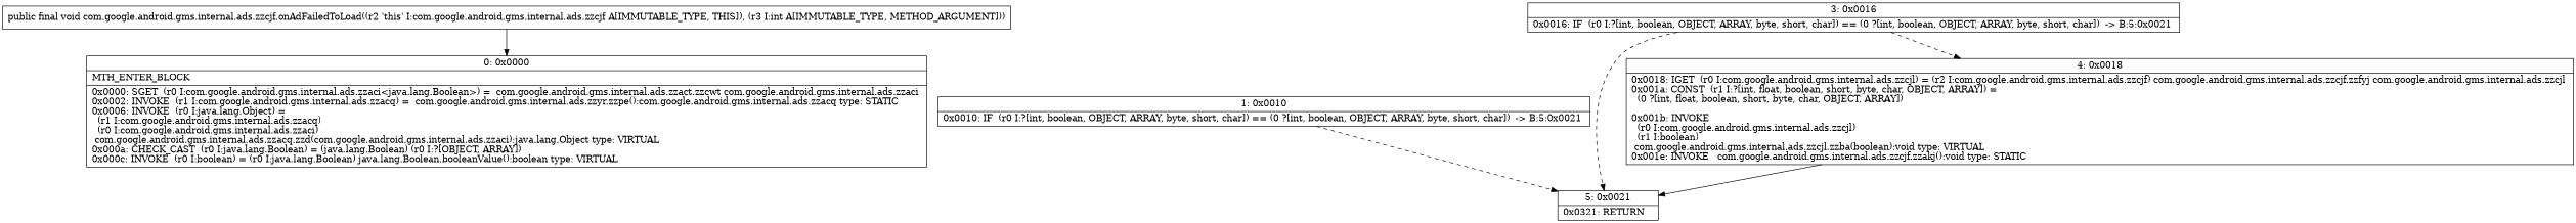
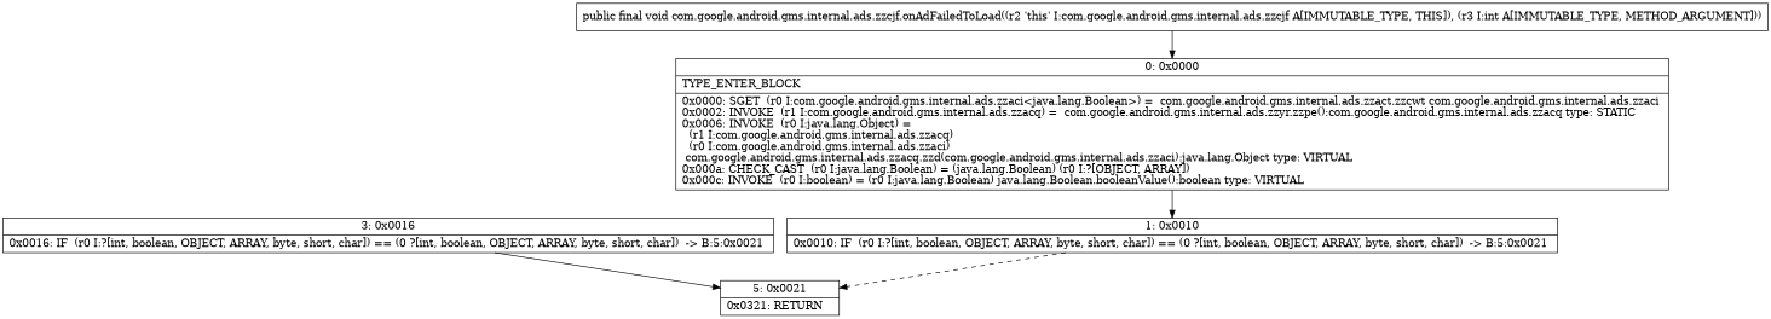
  digraph {
    node [shape=record]
-   n1 [label="{0\:\ 0x0000|MTH_ENTER_BLOCK\l|0x0000: SGET  (r0 I:com.google.android.gms.internal.ads.zzaci\<java.lang.Boolean\>) =  com.google.android.gms.internal.ads.zzact.zzcwt com.google.android.gms.internal.ads.zzaci \l0x0002: INVOKE  (r1 I:com.google.android.gms.internal.ads.zzacq) =  com.google.android.gms.internal.ads.zzyr.zzpe():com.google.android.gms.internal.ads.zzacq type: STATIC \l0x0006: INVOKE  (r0 I:java.lang.Object) = \l  (r1 I:com.google.android.gms.internal.ads.zzacq)\l  (r0 I:com.google.android.gms.internal.ads.zzaci)\l com.google.android.gms.internal.ads.zzacq.zzd(com.google.android.gms.internal.ads.zzaci):java.lang.Object type: VIRTUAL \l0x000a: CHECK_CAST  (r0 I:java.lang.Boolean) = (java.lang.Boolean) (r0 I:?[OBJECT, ARRAY]) \l0x000c: INVOKE  (r0 I:boolean) = (r0 I:java.lang.Boolean) java.lang.Boolean.booleanValue():boolean type: VIRTUAL \l}"]
+   n1 [label="{0\:\ 0x0000|TYPE_ENTER_BLOCK\l|0x0000: SGET  (r0 I:com.google.android.gms.internal.ads.zzaci\<java.lang.Boolean\>) =  com.google.android.gms.internal.ads.zzact.zzcwt com.google.android.gms.internal.ads.zzaci \l0x0002: INVOKE  (r1 I:com.google.android.gms.internal.ads.zzacq) =  com.google.android.gms.internal.ads.zzyr.zzpe():com.google.android.gms.internal.ads.zzacq type: STATIC \l0x0006: INVOKE  (r0 I:java.lang.Object) = \l  (r1 I:com.google.android.gms.internal.ads.zzacq)\l  (r0 I:com.google.android.gms.internal.ads.zzaci)\l com.google.android.gms.internal.ads.zzacq.zzd(com.google.android.gms.internal.ads.zzaci):java.lang.Object type: VIRTUAL \l0x000a: CHECK_CAST  (r0 I:java.lang.Boolean) = (java.lang.Boolean) (r0 I:?[OBJECT, ARRAY]) \l0x000c: INVOKE  (r0 I:boolean) = (r0 I:java.lang.Boolean) java.lang.Boolean.booleanValue():boolean type: VIRTUAL \l}"]
    n2 [label="{1\:\ 0x0010|0x0010: IF  (r0 I:?[int, boolean, OBJECT, ARRAY, byte, short, char]) == (0 ?[int, boolean, OBJECT, ARRAY, byte, short, char])  \-\> B:5:0x0021 \l}"]
    n3 [label="{5\:\ 0x0021|0x0321: RETURN   \l}"]
    n4 [label="{3\:\ 0x0016|0x0016: IF  (r0 I:?[int, boolean, OBJECT, ARRAY, byte, short, char]) == (0 ?[int, boolean, OBJECT, ARRAY, byte, short, char])  \-\> B:5:0x0021 \l}"]
-   n5 [label="{4\:\ 0x0018|0x0018: IGET  (r0 I:com.google.android.gms.internal.ads.zzcjl) = (r2 I:com.google.android.gms.internal.ads.zzcjf) com.google.android.gms.internal.ads.zzcjf.zzfyj com.google.android.gms.internal.ads.zzcjl \l0x001a: CONST  (r1 I:?[int, float, boolean, short, byte, char, OBJECT, ARRAY]) = \l  (0 ?[int, float, boolean, short, byte, char, OBJECT, ARRAY])\l \l0x001b: INVOKE  \l  (r0 I:com.google.android.gms.internal.ads.zzcjl)\l  (r1 I:boolean)\l com.google.android.gms.internal.ads.zzcjl.zzba(boolean):void type: VIRTUAL \l0x001e: INVOKE   com.google.android.gms.internal.ads.zzcjf.zzakj():void type: STATIC \l}"]
    n6 [label="{public final void com.google.android.gms.internal.ads.zzcjf.onAdFailedToLoad((r2 'this' I:com.google.android.gms.internal.ads.zzcjf A[IMMUTABLE_TYPE, THIS]), (r3 I:int A[IMMUTABLE_TYPE, METHOD_ARGUMENT])) }"]
+   n1 -> n2
    n2 -> n3 [style=dashed]
-   n4 -> n3 [style=dashed]
-   n4 -> n5 [style=dashed]
-   n5 -> n3
+   n4 -> n3
    n6 -> n1
  }
